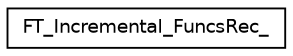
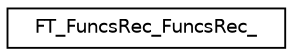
  digraph {
    rankdir=LR
-   n1 [color=black fillcolor=white fontname=Helvetica fontsize=10 height=0.2 label=FT_Incremental_FuncsRec_ shape=record style=filled width=0.4]
+   n1 [color=black fillcolor=white fontname=Helvetica fontsize=10 height=0.2 label=FT_FuncsRec_FuncsRec_ shape=record style=filled width=0.4]
  }
